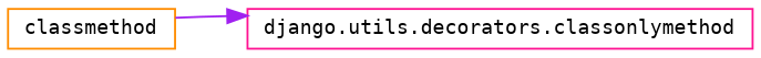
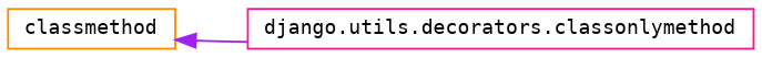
  digraph {
    rankdir=LR
    fontname="DejaVu Sans Mono"
    node [fillcolor=white fontname="DejaVu Sans Mono" fontsize=10 shape=record style=filled]
    n1 [color=darkorange height=0.2 label=classmethod width=0.4]
    n2 [color=deeppink height=0.2 label="django.utils.decorators.classonlymethod" width=0.4]
-   n2 -> n1 [color=purple dir=back fontname="DejaVu Sans Mono" fontsize=10 labelfontname=Helvetica labelfontsize=10 style=solid]
+   n1 -> n2 [color=purple dir=back fontname="DejaVu Sans Mono" fontsize=10 labelfontname=Helvetica labelfontsize=10 style=solid]
  }
